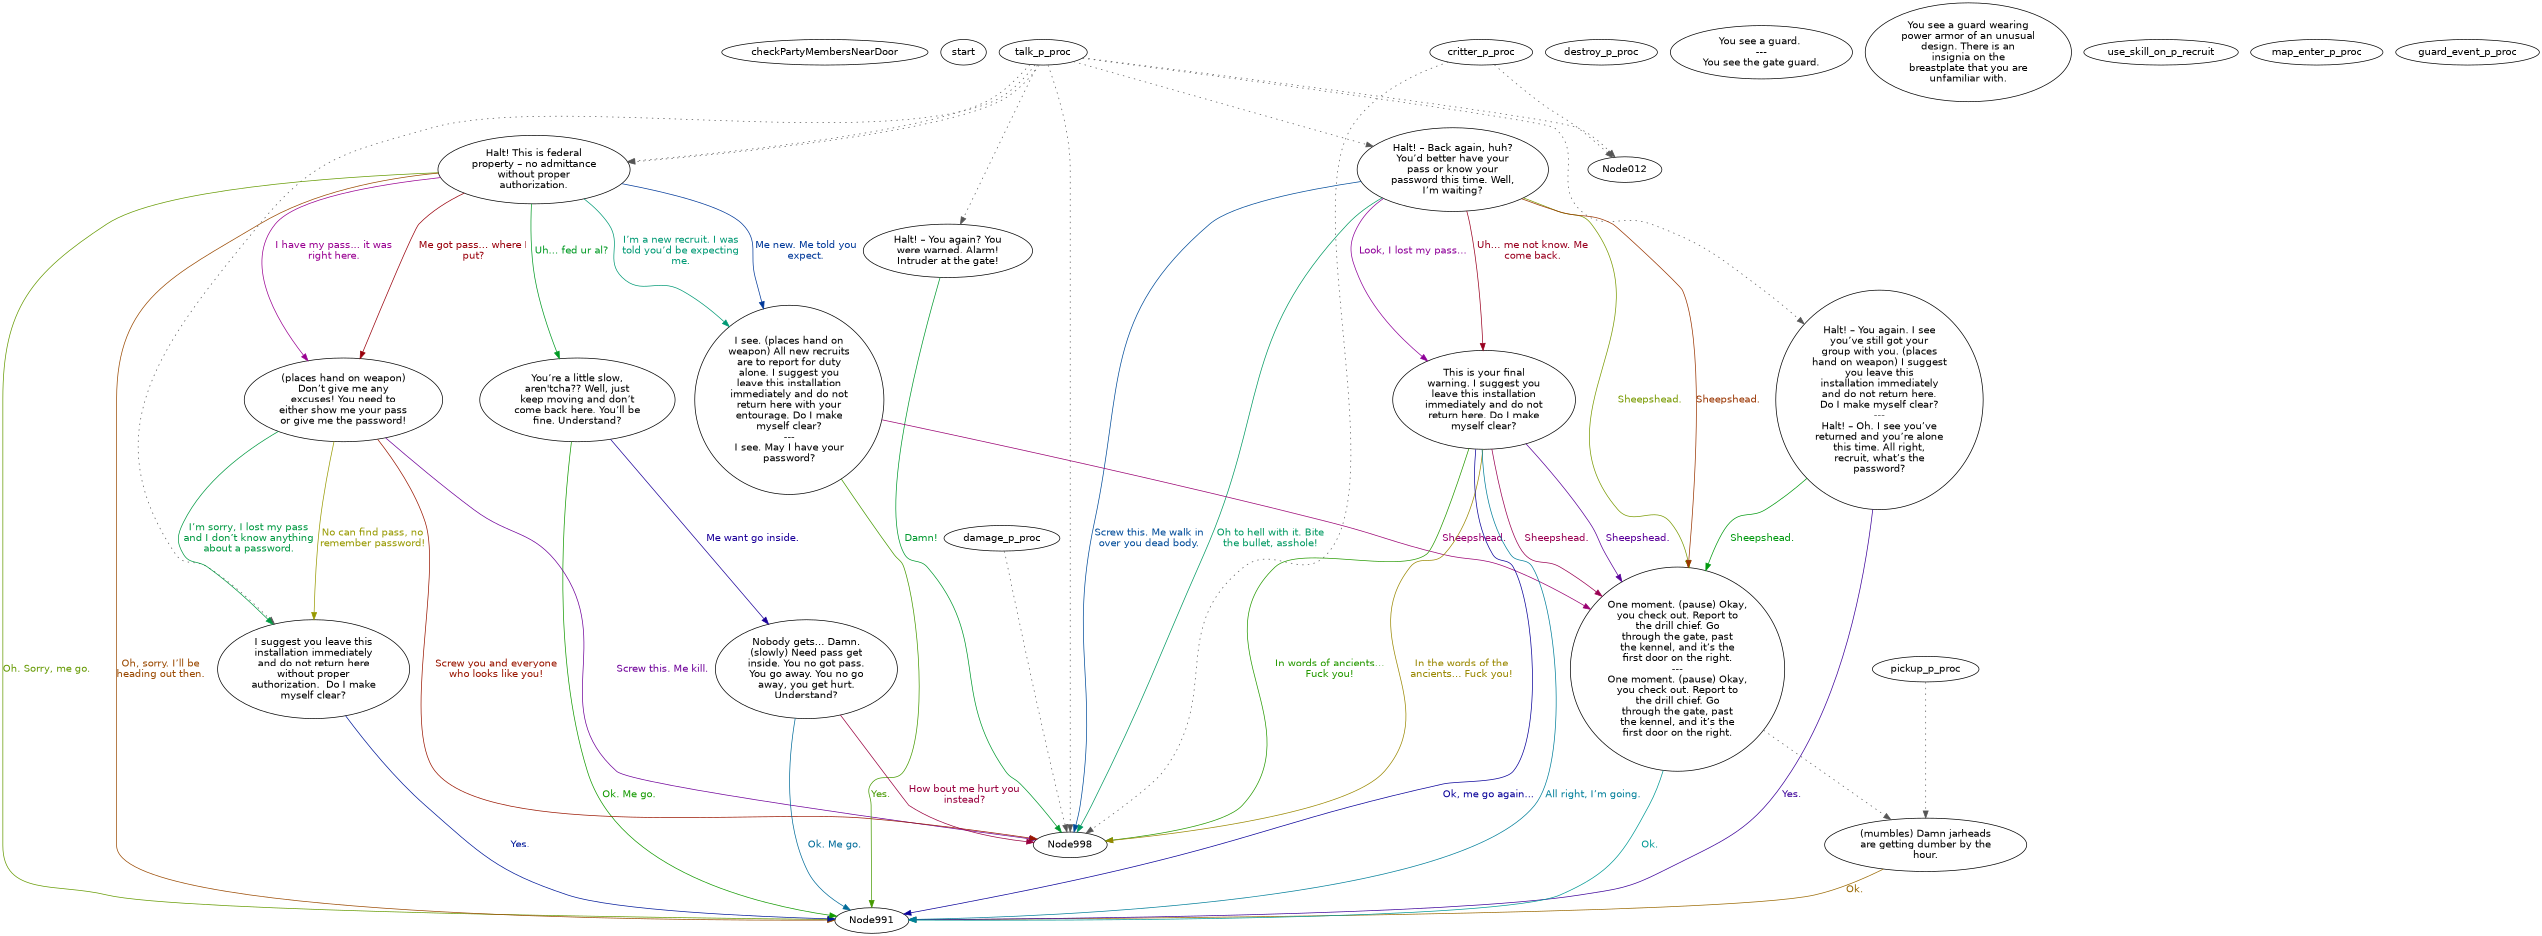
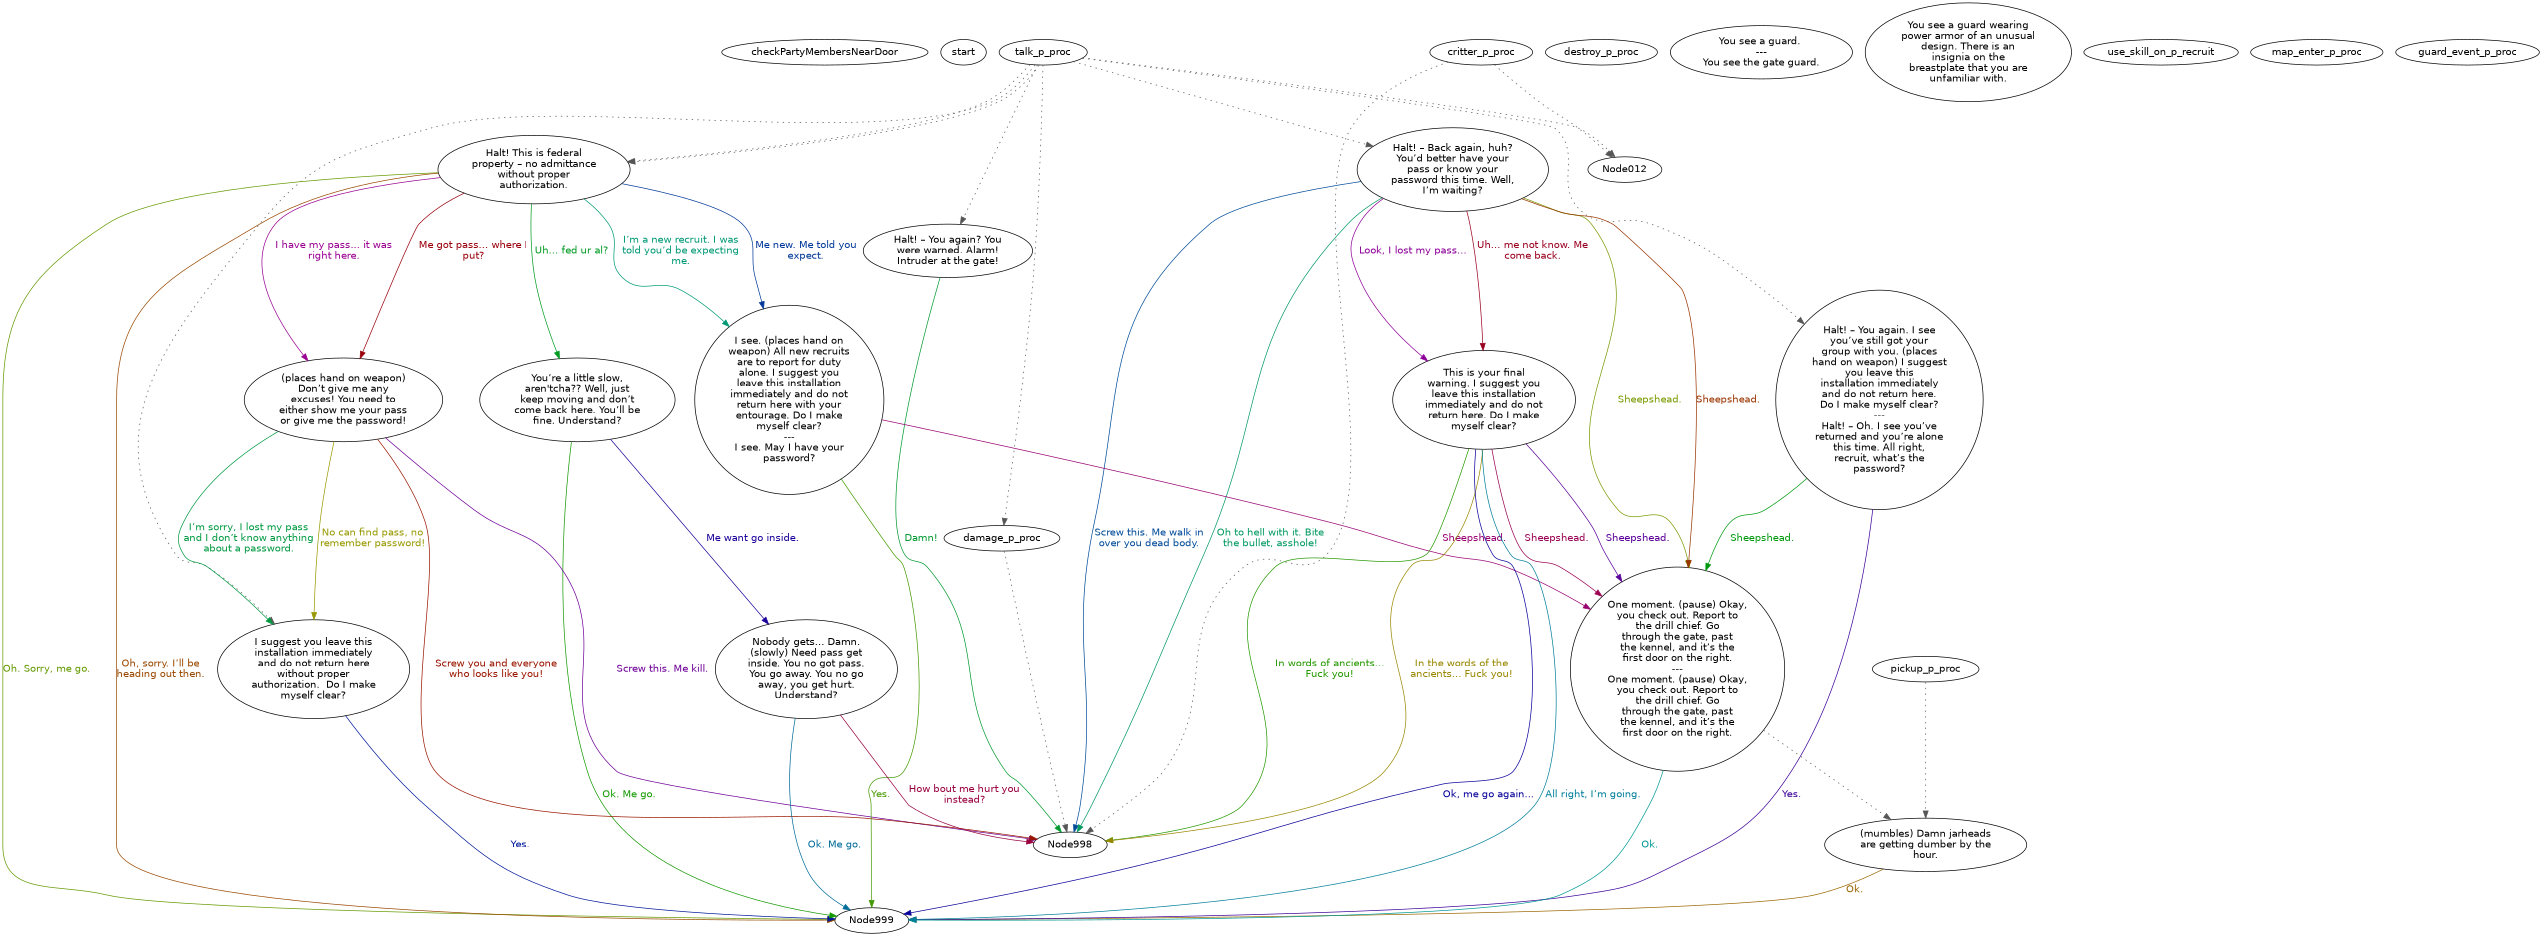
  digraph {
    fontname="DejaVu Sans"
    node [color="#000000" fillcolor="#FFFFFF" fontname="DejaVu Sans" style=filled]
    edge [color="#555555" fontname="DejaVu Sans"]
    checkPartyMembersNearDoor
    start
    critter_p_proc
    Node012
    Node998
    n6 [label="(mumbles) Damn jarheads\nare getting dumber by the\nhour."]
    pickup_p_proc
    talk_p_proc
    n9 [label="Halt! This is federal\nproperty – no admittance\nwithout proper\nauthorization."]
    n10 [label="Halt! – You again? You\nwere warned. Alarm!\nIntruder at the gate!"]
    n11 [label="Halt! – Back again, huh?\nYou’d better have your\npass or know your\npassword this time. Well,\nI’m waiting?"]
    n12 [label="Halt! – You again. I see\nyou’ve still got your\ngroup with you. (places\nhand on weapon) I suggest\nyou leave this\ninstallation immediately\nand do not return here.\nDo I make myself clear?\n---\nHalt! – Oh. I see you’ve\nreturned and you’re alone\nthis time. All right,\nrecruit, what’s the\npassword?"]
    n13 [label="I suggest you leave this\ninstallation immediately\nand do not return here\nwithout proper\nauthorization.  Do I make\nmyself clear?"]
    n14 [label="You’re a little slow,\naren'tcha?? Well, just\nkeep moving and don’t\ncome back here. You’ll be\nfine. Understand?"]
    n15 [label="(places hand on weapon)\nDon’t give me any\nexcuses! You need to\neither show me your pass\nor give me the password!"]
    n16 [label="I see. (places hand on\nweapon) All new recruits\nare to report for duty\nalone. I suggest you\nleave this installation\nimmediately and do not\nreturn here with your\nentourage. Do I make\nmyself clear?\n---\nI see. May I have your\npassword?"]
-   Node999 [label=Node991]
+   Node999
    n18 [label="One moment. (pause) Okay,\nyou check out. Report to\nthe drill chief. Go\nthrough the gate, past\nthe kennel, and it’s the\nfirst door on the right.\n---\nOne moment. (pause) Okay,\nyou check out. Report to\nthe drill chief. Go\nthrough the gate, past\nthe kennel, and it’s the\nfirst door on the right."]
    n19 [label="This is your final\nwarning. I suggest you\nleave this installation\nimmediately and do not\nreturn here. Do I make\nmyself clear?"]
    n20 [label="Nobody gets... Damn.\n(slowly) Need pass get\ninside. You no got pass.\nYou go away. You no go\naway, you get hurt.\nUnderstand?"]
    destroy_p_proc
    n22 [label="You see a guard. \n---\nYou see the gate guard."]
    n23 [label="You see a guard wearing\npower armor of an unusual\ndesign. There is an\ninsignia on the\nbreastplate that you are\nunfamiliar with."]
    n24 [label=use_skill_on_p_recruit]
    damage_p_proc
    map_enter_p_proc
    n27 [label=guard_event_p_proc]
    critter_p_proc -> Node012 [style=dotted]
    critter_p_proc -> Node998 [style=dotted]
    n6 -> Node999 [color="#996700" fontcolor="#996700" label="Ok."]
    pickup_p_proc -> n6 [style=dotted]
    talk_p_proc -> Node012 [style=dotted]
-   talk_p_proc -> Node998 [style=dotted]
+   talk_p_proc -> damage_p_proc [style=dotted]
    talk_p_proc -> n9 [style=dotted]
    talk_p_proc -> n9 [style=dotted]
    talk_p_proc -> n10 [style=dotted]
    talk_p_proc -> n11 [style=dotted]
    talk_p_proc -> n12 [style=dotted]
    talk_p_proc -> n13 [style=dotted]
    n9 -> n14 [color="#009922" fontcolor="#009922" label="Uh... fed ur al?"]
    n9 -> n15 [color="#99000B" fontcolor="#99000B" label="Me got pass... where I\nput?"]
    n9 -> n15 [color="#990091" fontcolor="#990091" label="I have my pass... it was\nright here."]
    n9 -> n16 [color="#003899" fontcolor="#003899" label="Me new. Me told you\nexpect."]
    n9 -> n16 [color="#009974" fontcolor="#009974" label="I’m a new recruit. I was\ntold you’d be expecting\nme."]
    n9 -> Node999 [color="#649900" fontcolor="#649900" label="Oh. Sorry, me go."]
    n9 -> Node999 [color="#994800" fontcolor="#994800" label="Oh, sorry. I’ll be\nheading out then."]
    n10 -> Node998 [color="#00992E" fontcolor="#00992E" label="Damn!"]
    n11 -> Node998 [color="#004B99" fontcolor="#004B99" label="Screw this. Me walk in\nover you dead body."]
    n11 -> Node998 [color="#009961" fontcolor="#009961" label="Oh to hell with it. Bite\nthe bullet, asshole!"]
    n11 -> n18 [color="#789900" fontcolor="#789900" label="Sheepshead."]
    n11 -> n18 [color="#993400" fontcolor="#993400" label="Sheepshead."]
    n11 -> n19 [color="#99001F" fontcolor="#99001F" label="Uh... me not know. Me\ncome back."]
    n11 -> n19 [color="#8E0099" fontcolor="#8E0099" label="Look, I lost my pass..."]
    n12 -> Node999 [color="#3B0099" fontcolor="#3B0099" label="Yes."]
    n12 -> n18 [color="#00990E" fontcolor="#00990E" label="Sheepshead."]
    n13 -> Node999 [color="#001899" fontcolor="#001899" label="Yes."]
    n14 -> Node999 [color="#129900" fontcolor="#129900" label="Ok. Me go."]
    n14 -> n20 [color="#1B0099" fontcolor="#1B0099" label="Me want go inside."]
    n15 -> Node998 [color="#6E0099" fontcolor="#6E0099" label="Screw this. Me kill."]
    n15 -> Node998 [color="#991500" fontcolor="#991500" label="Screw you and everyone\nwho looks like you!"]
    n15 -> n13 [color="#979900" fontcolor="#979900" label="No can find pass, no\nremember password!"]
    n15 -> n13 [color="#009941" fontcolor="#009941" label="I’m sorry, I lost my pass\nand I don’t know anything\nabout a password."]
    n16 -> Node999 [color="#459900" fontcolor="#459900" label="Yes."]
    n16 -> n18 [color="#990071" fontcolor="#990071" label="Sheepshead."]
    n18 -> n6 [style=dotted]
    n18 -> Node999 [color="#009994" fontcolor="#009994" label="Ok."]
    n19 -> Node998 [color="#259900" fontcolor="#259900" label="In words of ancients...\nFuck you!"]
    n19 -> Node998 [color="#998700" fontcolor="#998700" label="In the words of the\nancients... Fuck you!"]
    n19 -> Node999 [color="#080099" fontcolor="#080099" label="Ok, me go again..."]
    n19 -> Node999 [color="#007E99" fontcolor="#007E99" label="All right, I’m going."]
    n19 -> n18 [color="#990052" fontcolor="#990052" label="Sheepshead."]
    n19 -> n18 [color="#5A0099" fontcolor="#5A0099" label="Sheepshead."]
    n20 -> Node998 [color="#99003E" fontcolor="#99003E" label="How bout me hurt you\ninstead?"]
    n20 -> Node999 [color="#006B99" fontcolor="#006B99" label="Ok. Me go."]
    damage_p_proc -> Node998 [style=dotted]
  }
